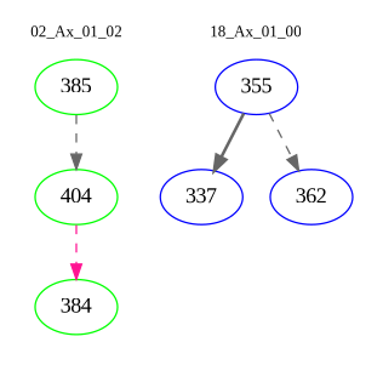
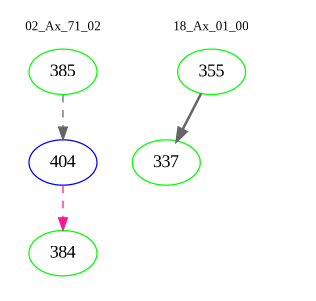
  digraph {
    fontname="Liberation Serif"
    node [color=green fontname="Liberation Serif"]
    edge [color=gray40 fontname="Liberation Serif" style=dashed]
    n1 [label=385]
    n2 [label=384]
-   n3 [label=404]
-   n4 [color=blue label=355]
-   n5 [color=blue label=337]
-   n6 [color=blue label=362]
+   n3 [color=blue label=404]
+   n4 [label=355]
+   n5 [label=337]
    subgraph cluster_1 {
      color=white
      fontsize=10
-     label="02_Ax_01_02"
+     label="02_Ax_71_02"
      n1
      n2
      n3
    }
    subgraph cluster_2 {
      color=white
      fontsize=10
      label="18_Ax_01_00"
      n4
      n5
-     n6
    }
    n1 -> n3
    n3 -> n2 [color=deeppink]
    n4 -> n5 [style=bold]
-   n4 -> n6
  }
